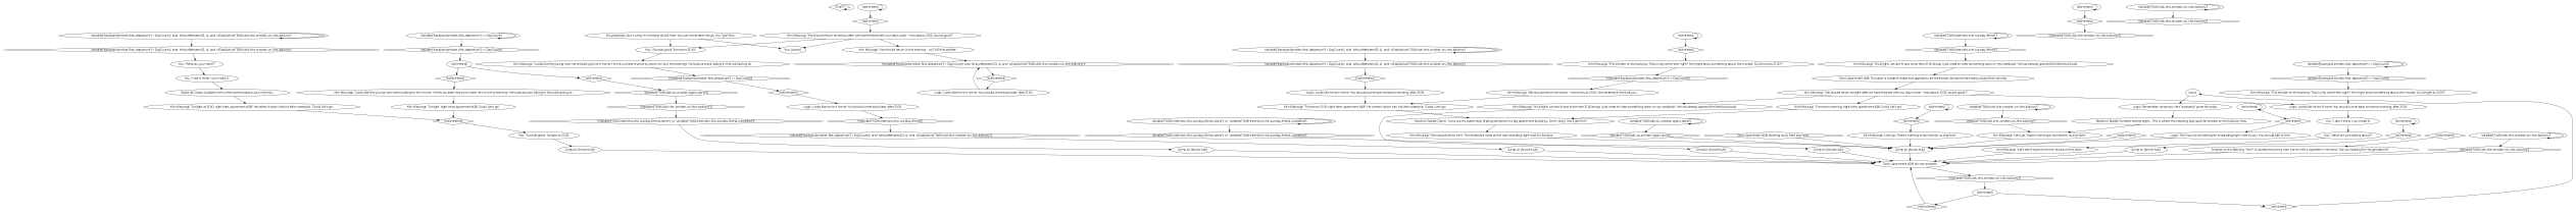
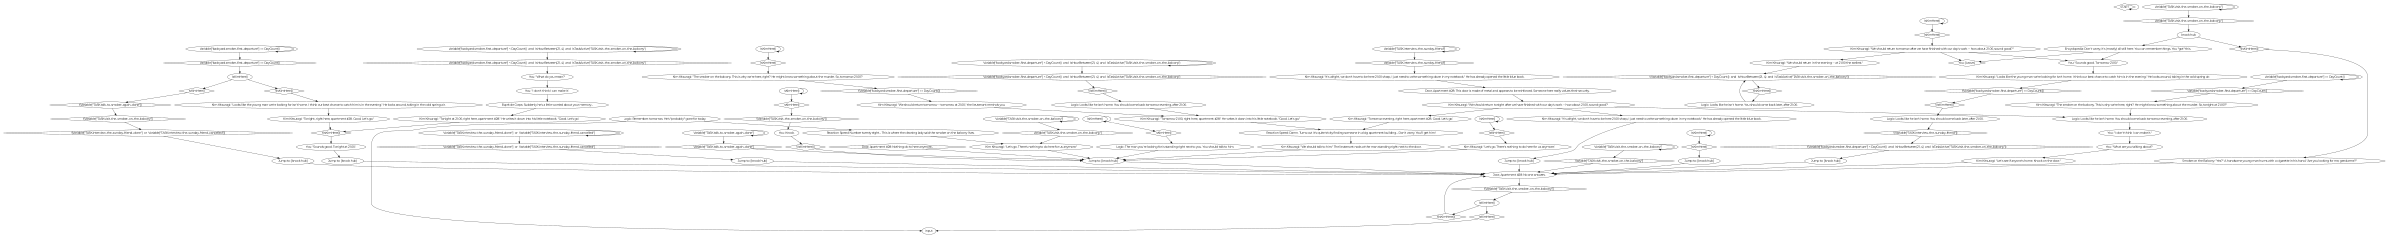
  digraph {
    fontname=Montserrat
    node [fontname=Montserrat]
    edge [fontname=Montserrat]
    n1 [label=START shape=diamond]
    n2 [label=input]
    n3 [label="Logic: Remember: tomorrow. He's *probably* gone for today."]
    n4 [label="Reaction Speed: Number twenty eight... This is where the cleaning lady said the smoker on the balcony lives."]
    n5 [label="Kim Kitsuragi: \"Let's see if anyone's home. Knock on the door.\""]
    n6 [label="Door, Apartment #28: No one answers."]
    n7 [label="!(Variable[\"TASK.visit_the_smoker_on_the_balcony\"])" shape=diamond]
    n8 [label="Kim Kitsuragi: \"The smoker on the balcony. This is why we're here, right? He might know something about the murder. So, tonight at 21.00?\""]
    n9 [label="Logic: Looks like he isn't home. You should come back tomorrow evening, after 21.00."]
    n10 [label="You: \"I don't think I can make it.\""]
    n11 [label="IsKimHere()"]
    n12 [label="IsKimHere()" shape=diamond]
    n13 [label="Jump to: [knock hub]"]
    n14 [label="!(IsKimHere())" shape=diamond]
    n15 [label="You: \"Sounds good. Tonight at 21.00.\""]
    n16 [label="Jump to: [knock hub]"]
    n17 [label="Jump to: [knock hub]"]
    n18 [label="Variable[\"TASK.interview_the_sunday_friend\"]"]
    n19 [label="Variable[\"TASK.interview_the_sunday_friend\"]" shape=diamond]
    n20 [label="Kim Kitsuragi: \"It's alright, we don't have to be here 21.00 sharp, I just need to write something down in my notebook.\" He has already opened the little blue book."]
    n21 [label="Door, Apartment #28: This door is made of metal and appears to be reinforced. Someone here really values their security."]
    n22 [label="!(Variable[\"TASK.interview_the_sunday_friend\"])" shape=diamond]
    n23 [label="!(Variable[\"backyard.smoker_first_departure\"] < DayCount()  and  IsHourBetween(21, 4)  and  IsTaskActive(\"TASK.visit_the_smoker_on_the_balcony\"))" shape=diamond]
    n24 [label="Jump to: [knock hub]"]
    n25 [label="Jump to: [knock hub]"]
    n26 [label="Kim Kitsuragi: \"Tomorrow evening, right here, apartment #28. Good. Let's go.\""]
    n27 [label="Reaction Speed: Damn. Turns out it's quite tricky finding someone in a big apartment building... Don't worry. You'll get him!"]
    n28 [label="Kim Kitsuragi: \"We should talk to him.\" The lieutenant nods at the man standing right next to the door."]
    n29 [label="You: \"What are you talking about?\""]
    n30 [label="Jump to: [knock hub]"]
    n31 [label="IsKimHere()"]
    n32 [label="IsKimHere()" shape=diamond]
    n33 [label="Logic: The man you're looking for is standing right next to you. You should talk to him."]
    n34 [label="Jump to: [knock hub]"]
    n35 [label="!(IsKimHere())" shape=diamond]
    n36 [label="IsKimHere()"]
+   n37 [label="knock hub"]
    n38 [label="Encyclopedia: Don't worry, it's (mostly) all still here. You can remember things. You *got* this."]
    n39 [label="!(IsKimHere())" shape=diamond]
-   n40 [label="You: [Leave.]"]
+   n40 [label="You: [Leave.]" shape=diamond]
    n41 [label="You: \"Sounds good. Tomorrow 21.00.\""]
    n42 [label="Smoker on the Balcony: \"Yes?\" A handsome young man hums with a cigarette in his hand. \"Are you looking for me, gendarme?\""]
    n43 [label="Variable[\"backyard.smoker_first_departure\"] == DayCount()"]
    n44 [label="Variable[\"backyard.smoker_first_departure\"] == DayCount()" shape=diamond]
    n45 [label="!(Variable[\"backyard.smoker_first_departure\"] == DayCount())" shape=diamond]
    n46 [label="Kim Kitsuragi: \"We should return tomorrow -- tomorrow at 21.00,\" the lieutenant reminds you."]
    n47 [label="Kim Kitsuragi: \"Tomorrow 21.00, right here, apartment #28.\" He writes it down into his little notebook. \"Good. Let's go.\""]
    n48 [label="Esprit de Corps: Suddenly he's a little worried about your memory..."]
    n49 [label="Kim Kitsuragi: \"Tonight at 21.00, right here, apartment #28.\" He writes it down into his little notebook. \"Good. Let's go.\""]
    n50 [label="Kim Kitsuragi: \"It's alright, we don't have to be here 21.00 sharp, I just need to write something down in my notebook.\" He has already opened the little blue book."]
    n51 [label="Kim Kitsuragi: \"We should return tonight after we have finished with our day's work -- how about 21.00, sound good?\""]
    n52 [label="IsKimHere()"]
    n53 [label="IsKimHere()" shape=diamond]
    n54 [label="Kim Kitsuragi: \"Let's go. There's nothing to do here for us anymore.\""]
    n55 [label="!(IsKimHere())" shape=diamond]
    n56 [label="Logic: Looks like he isn't home. You should come back tomorrow evening, after 21.00."]
    n57 [label="Logic: Looks like he isn't home. You should come back later, after 21.00."]
    n58 [label="Logic: Looks like he isn't home. You should come back later, after 21.00."]
    n59 [label="!(Variable[\"backyard.smoker_first_departure\"] < DayCount()  and  IsHourBetween(21, 4)  and  IsTaskActive(\"TASK.visit_the_smoker_on_the_balcony\"))" shape=diamond]
    n60 [label="!(IsKimHere())" shape=diamond]
    n61 [label="Kim Kitsuragi: \"Let's go. There's nothing to do here for us anymore.\""]
    n62 [label="Variable[\"backyard.smoker_first_departure\"] < DayCount()  and  IsHourBetween(21, 4)  and  IsTaskActive(\"TASK.visit_the_smoker_on_the_balcony\")"]
    n63 [label="Variable[\"backyard.smoker_first_departure\"] < DayCount()  and  IsHourBetween(21, 4)  and  IsTaskActive(\"TASK.visit_the_smoker_on_the_balcony\")" shape=diamond]
    n64 [label="Variable[\"TASK.talk_to_smoker_again_done\"]"]
    n65 [label="Variable[\"TASK.talk_to_smoker_again_done\"]" shape=diamond]
    n66 [label="!(Variable[\"TASK.talk_to_smoker_again_done\"])" shape=diamond]
    n67 [label="!(Variable[\"TASK.visit_the_smoker_on_the_balcony\"])" shape=diamond]
    n68 [label="!(Variable[\"TASK.interview_the_sunday_friend_done\"]  or  Variable[\"TASK.interview_the_sunday_friend_cancelled\"])" shape=diamond]
    n69 [label="Kim Kitsuragi: \"Looks like the young man we're looking for isn't home. I think our best chance to catch him is in the evening.\" He looks around, taking in the cold spring air."]
    n70 [label="!(Variable[\"backyard.smoker_first_departure\"] == DayCount())" shape=diamond]
    n71 [label="!(IsKimHere())" shape=diamond]
+   n72 [label="You: Knock."]
    n73 [label="Variable[\"backyard.smoker_first_departure\"] == DayCount()"]
    n74 [label="Variable[\"backyard.smoker_first_departure\"] == DayCount()" shape=diamond]
    n75 [label="IsKimHere()"]
    n76 [label="IsKimHere()" shape=diamond]
    n77 [label="!(IsKimHere())" shape=diamond]
    n78 [label="Kim Kitsuragi: \"We should return tomorrow after we have finished with our day's work -- how about 21.00, sound good?\""]
    n79 [label="Kim Kitsuragi: \"We should return in the evening -- at 21.00 the earliest.\""]
    n80 [label="Kim Kitsuragi: \"Tonight, right here, apartment #28. Good. Let's go.\""]
    n81 [label="Variable[\"TASK.visit_the_smoker_on_the_balcony\"]"]
    n82 [label="Variable[\"TASK.visit_the_smoker_on_the_balcony\"]" shape=diamond]
    n83 [label="Variable[\"backyard.smoker_first_departure\"] < DayCount()  and  IsHourBetween(21, 4)  and  IsTaskActive(\"TASK.visit_the_smoker_on_the_balcony\")"]
    n84 [label="Variable[\"backyard.smoker_first_departure\"] < DayCount()  and  IsHourBetween(21, 4)  and  IsTaskActive(\"TASK.visit_the_smoker_on_the_balcony\")" shape=diamond]
    n85 [label="You: \"What do you mean?\""]
    n86 [label="You: \"I don't think I can make it.\""]
    n87 [label="Variable[\"TASK.visit_the_smoker_on_the_balcony\"]"]
    n88 [label="Variable[\"TASK.visit_the_smoker_on_the_balcony\"]" shape=diamond]
    n89 [label="IsKimHere()" shape=diamond]
    n90 [label="!(IsKimHere())" shape=diamond]
    n91 [label="Variable[\"TASK.interview_the_sunday_friend_done\"]  or  Variable[\"TASK.interview_the_sunday_friend_cancelled\"]"]
    n92 [label="Variable[\"TASK.interview_the_sunday_friend_done\"]  or  Variable[\"TASK.interview_the_sunday_friend_cancelled\"]" shape=diamond]
    n93 [label="IsKimHere()"]
    n94 [label="IsKimHere()" shape=diamond]
    n95 [label="Kim Kitsuragi: \"The smoker on the balcony. This is why we're here, right? He might know something about the murder. So, tomorrow 21.00?\""]
    n96 [label="IsKimHere()"]
    n97 [label="IsKimHere()" shape=diamond]
    n98 [label="!(Variable[\"TASK.visit_the_smoker_on_the_balcony\"])" shape=diamond]
    n99 [label="IsKimHere()"]
    n100 [label="IsKimHere()" shape=diamond]
    n101 [label="Variable[\"TASK.visit_the_smoker_on_the_balcony\"]"]
    n102 [label="Variable[\"TASK.visit_the_smoker_on_the_balcony\"]" shape=diamond]
    n103 [label="Kim Kitsuragi: \"Looks like the young man we're looking for isn't home. I think our best chance to catch him is in the evening.\" He looks around, taking in the cold spring air."]
    n104 [label="Door, Apartment #28: Nothing do to here anymore..." shape=diamond]
    n1 -> n1
-   n2 -> n3
+   n3 -> n2
    n3 -> n4
    n4 -> n61
    n5 -> n6
    n6 -> n7
    n7 -> n36
    n8 -> n9
    n9 -> n10
    n10 -> n29
    n11 -> n11
    n11 -> n12
    n12 -> n13
    n13 -> n6
    n14 -> n15
    n15 -> n16
    n16 -> n6
    n17 -> n6
    n18 -> n18
    n18 -> n19
    n19 -> n20
    n20 -> n21
    n21 -> n51
    n22 -> n23
    n23 -> n24
    n24 -> n6
    n25 -> n6
    n26 -> n27
    n27 -> n28
    n28 -> n34
    n29 -> n5
    n30 -> n6
    n31 -> n31
    n31 -> n32
    n32 -> n33
    n33 -> n34
    n34 -> n6
    n35 -> n34
    n36 -> n89
    n36 -> n90
+   n37 -> n38
+   n37 -> n39
    n38 -> n40
    n38 -> n41
    n39 -> n42
    n41 -> n69
    n42 -> n6
    n43 -> n43
    n43 -> n44
    n44 -> n8
    n45 -> n46
    n46 -> n47
    n47 -> n27
    n48 -> n49
    n49 -> n14
    n50 -> n25
    n51 -> n9
    n51 -> n26
    n51 -> n50
    n52 -> n52
    n52 -> n53
    n53 -> n54
    n54 -> n34
    n55 -> n56
    n56 -> n47
    n57 -> n22
    n58 -> n59
    n59 -> n60
    n60 -> n58
    n61 -> n34
    n62 -> n62
    n62 -> n63
    n63 -> n55
    n64 -> n64
    n64 -> n65
    n65 -> n34
    n66 -> n67
    n67 -> n68
    n68 -> n17
    n69 -> n70
    n70 -> n71
    n71 -> n57
+   n72 -> n35
    n73 -> n73
    n73 -> n74
    n74 -> n75
    n75 -> n76
    n75 -> n77
    n76 -> n66
    n77 -> n103
    n78 -> n40
    n78 -> n41
    n78 -> n79
    n79 -> n59
    n80 -> n14
    n81 -> n81
    n81 -> n82
    n82 -> n61
    n83 -> n83
    n83 -> n84
    n84 -> n85
    n85 -> n86
    n86 -> n48
    n87 -> n87
    n87 -> n88
    n88 -> n6
    n89 -> n2
    n90 -> n6
    n91 -> n91
    n91 -> n92
    n92 -> n30
    n93 -> n93
    n93 -> n94
    n94 -> n95
    n95 -> n45
    n96 -> n96
    n96 -> n97
    n97 -> n98
+   n98 -> n72
    n99 -> n99
    n99 -> n100
    n100 -> n78
    n101 -> n101
    n101 -> n102
+   n102 -> n37
    n103 -> n80
    n104 -> n34
  }
